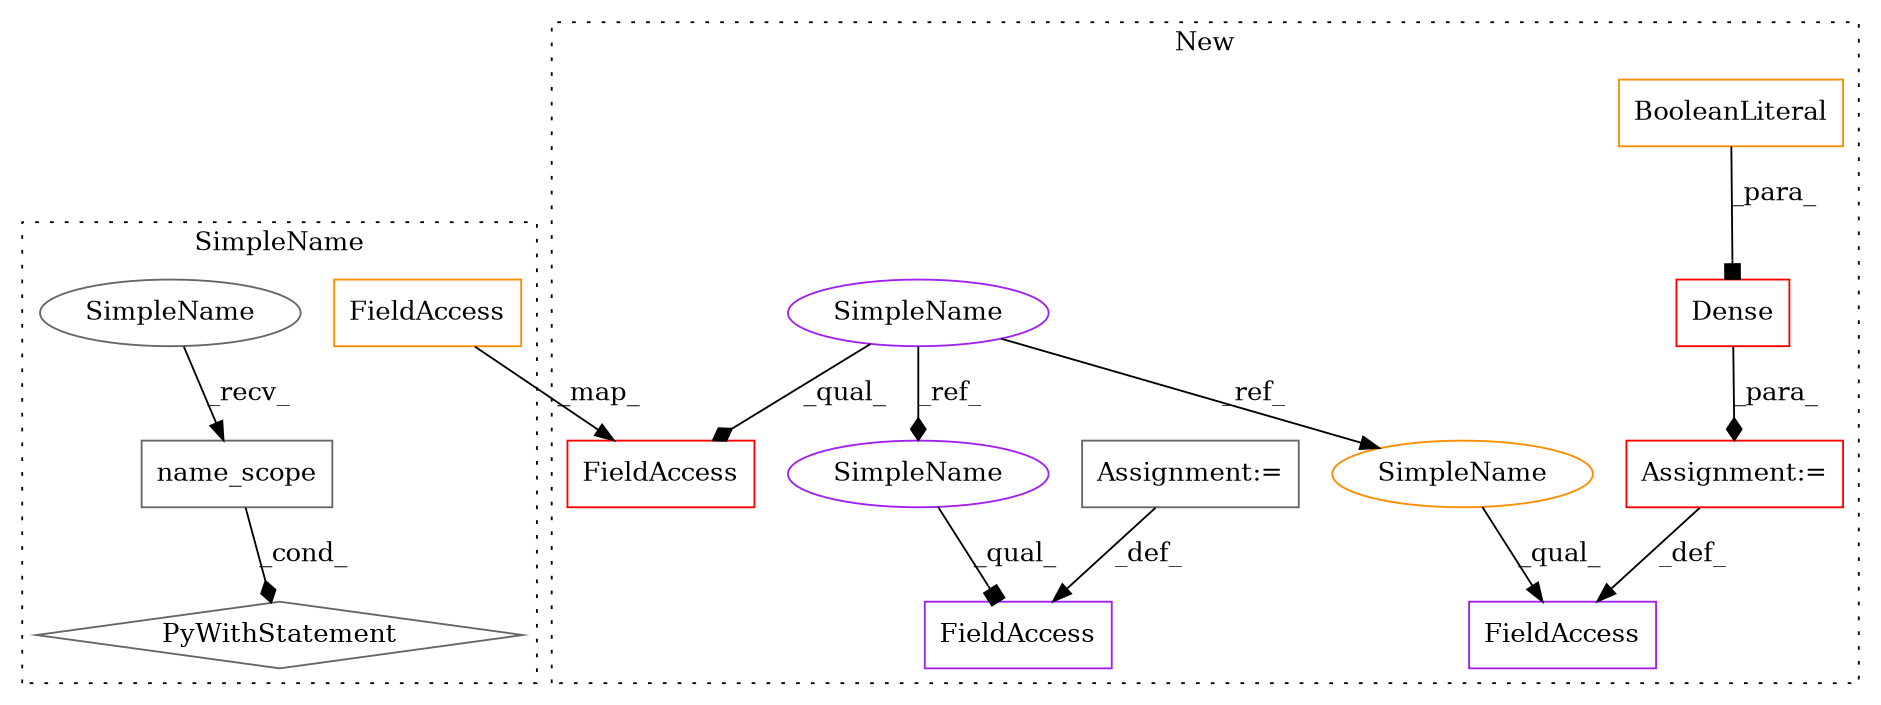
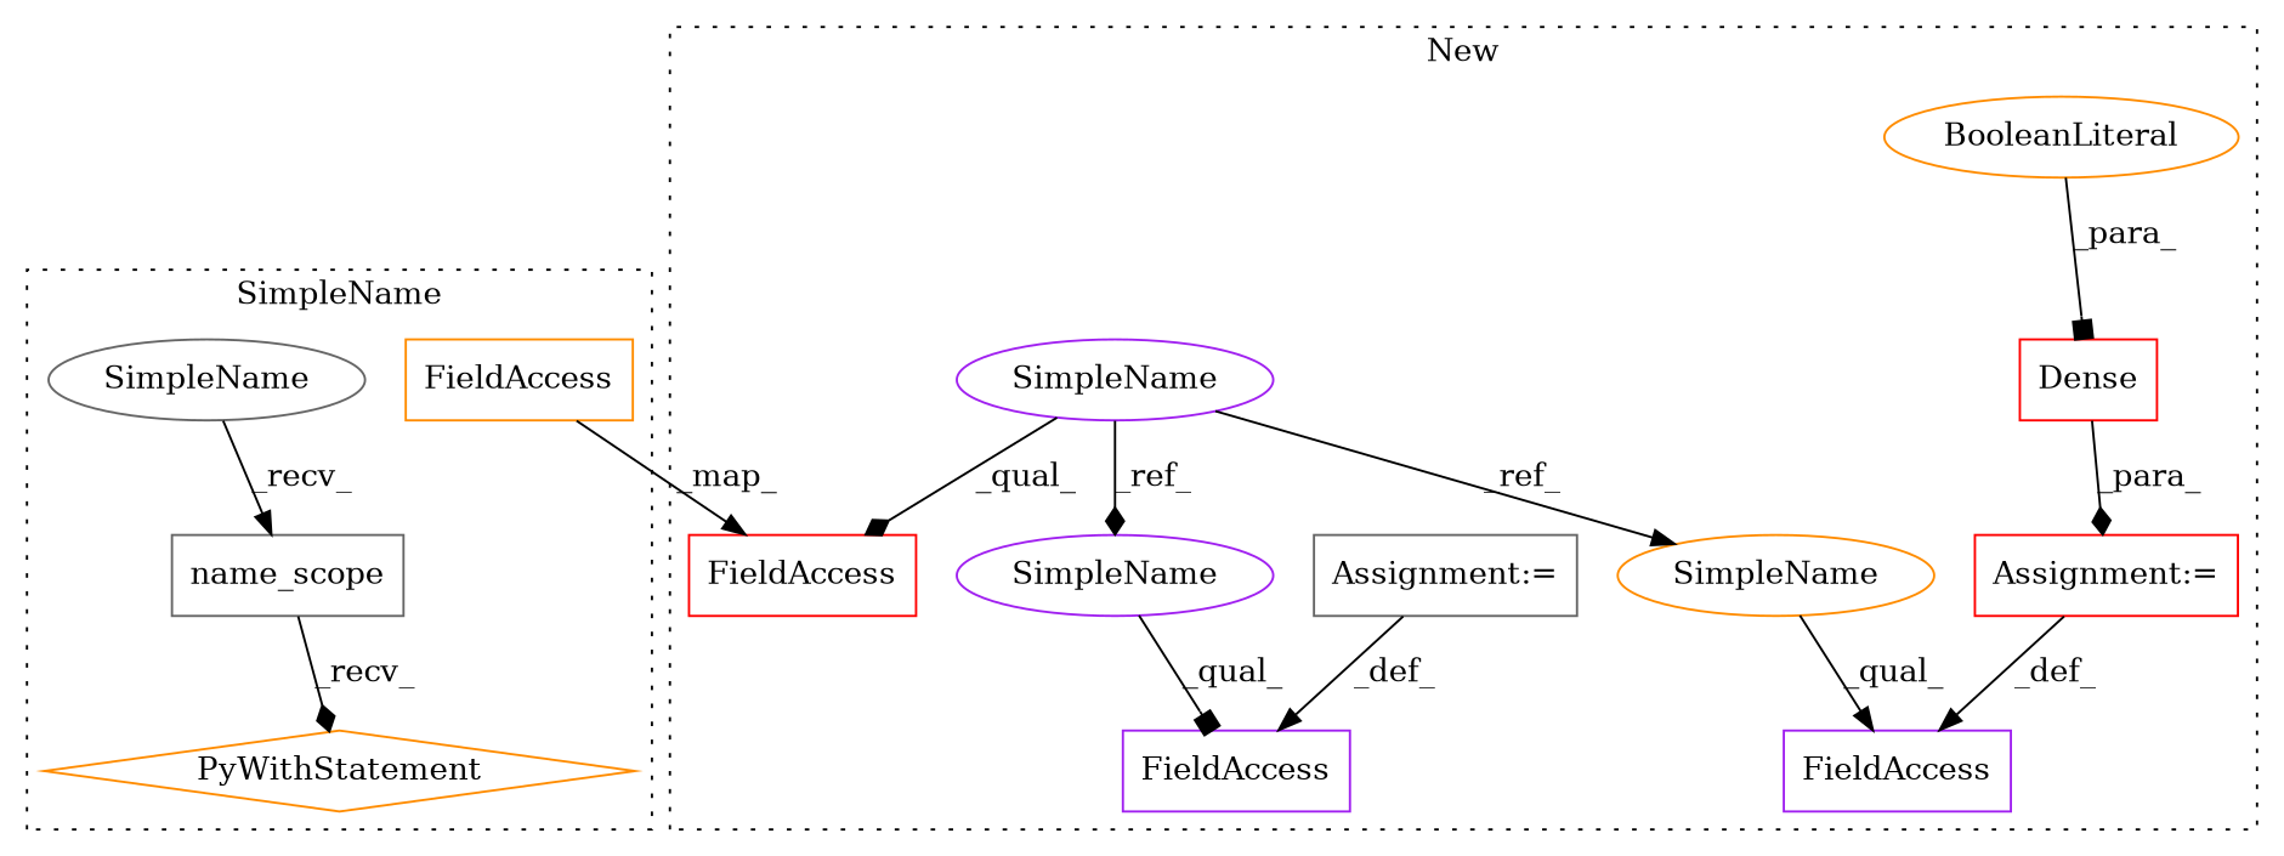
  digraph {
    node [a=22 color=gray40 l=4 s=5902 shape=box]
    edge [arrowhead=normal]
    n1 [a=32 l=12 label=name_scope s=6480]
-   n2 [a=104 l="10,2" label=PyWithStatement s="6465,6492" shape=diamond]
+   n2 [a=104 color=darkorange l="10,2" label=PyWithStatement s="6465,6492" shape=diamond]
    n3 [color=darkorange l=12 label=FieldAccess s=6502]
    n4 [a=42 label=SimpleName s=6475 shape=ellipse]
    n5 [a=32 color=red l="6,1" label=Dense s="5932,5985"]
-   n6 [a=9 color=darkorange l=5 label=BooleanLiteral s=5944]
+   n6 [a=9 color=darkorange l=5 label=BooleanLiteral s=5944 shape=ellipse]
    n7 [color=purple l=26 label=FieldAccess]
    n8 [a=42 color=purple label=SimpleName s=4683 shape=ellipse]
    n9 [color=red l=12 label=FieldAccess s=5552]
    n10 [color=purple l=15 label=FieldAccess s=5256]
    n11 [a=7 l=1 label="Assignment:=" s=5271]
    n12 [a=7 color=red l=1 label="Assignment:=" s=5928]
    n13 [a=42 color=darkorange label=SimpleName shape=ellipse]
    n14 [a=42 color=purple label=SimpleName s=5256 shape=ellipse]
    subgraph cluster_1 {
      label=SimpleName
      style=dotted
      n1
      n2
      n3
      n4
    }
    subgraph cluster_2 {
      label=New
      style=dotted
      n5
      n6
      n7
      n8
      n9
      n10
      n11
      n12
      n13
      n14
    }
-   n1 -> n2 [arrowhead=diamond label=_cond_]
+   n1 -> n2 [arrowhead=diamond label=_recv_]
    n3 -> n9 [label=_map_]
    n4 -> n1 [label=_recv_]
    n5 -> n12 [arrowhead=diamond label=_para_]
    n6 -> n5 [arrowhead=box label=_para_]
    n8 -> n9 [arrowhead=diamond label=_qual_]
    n8 -> n13 [label=_ref_]
    n8 -> n14 [arrowhead=diamond label=_ref_]
    n11 -> n10 [label=_def_]
    n12 -> n7 [label=_def_]
    n13 -> n7 [label=_qual_]
    n14 -> n10 [arrowhead=box label=_qual_]
  }
